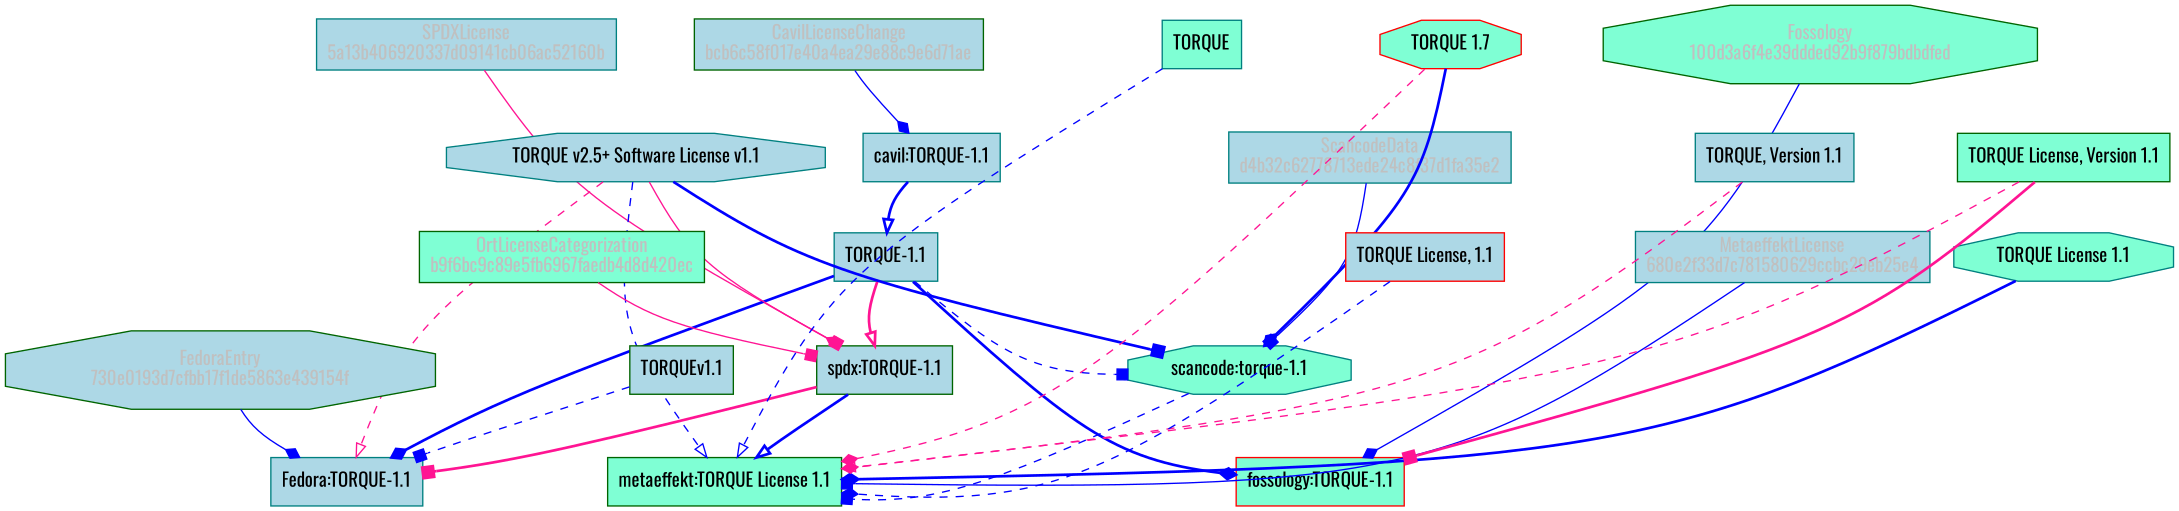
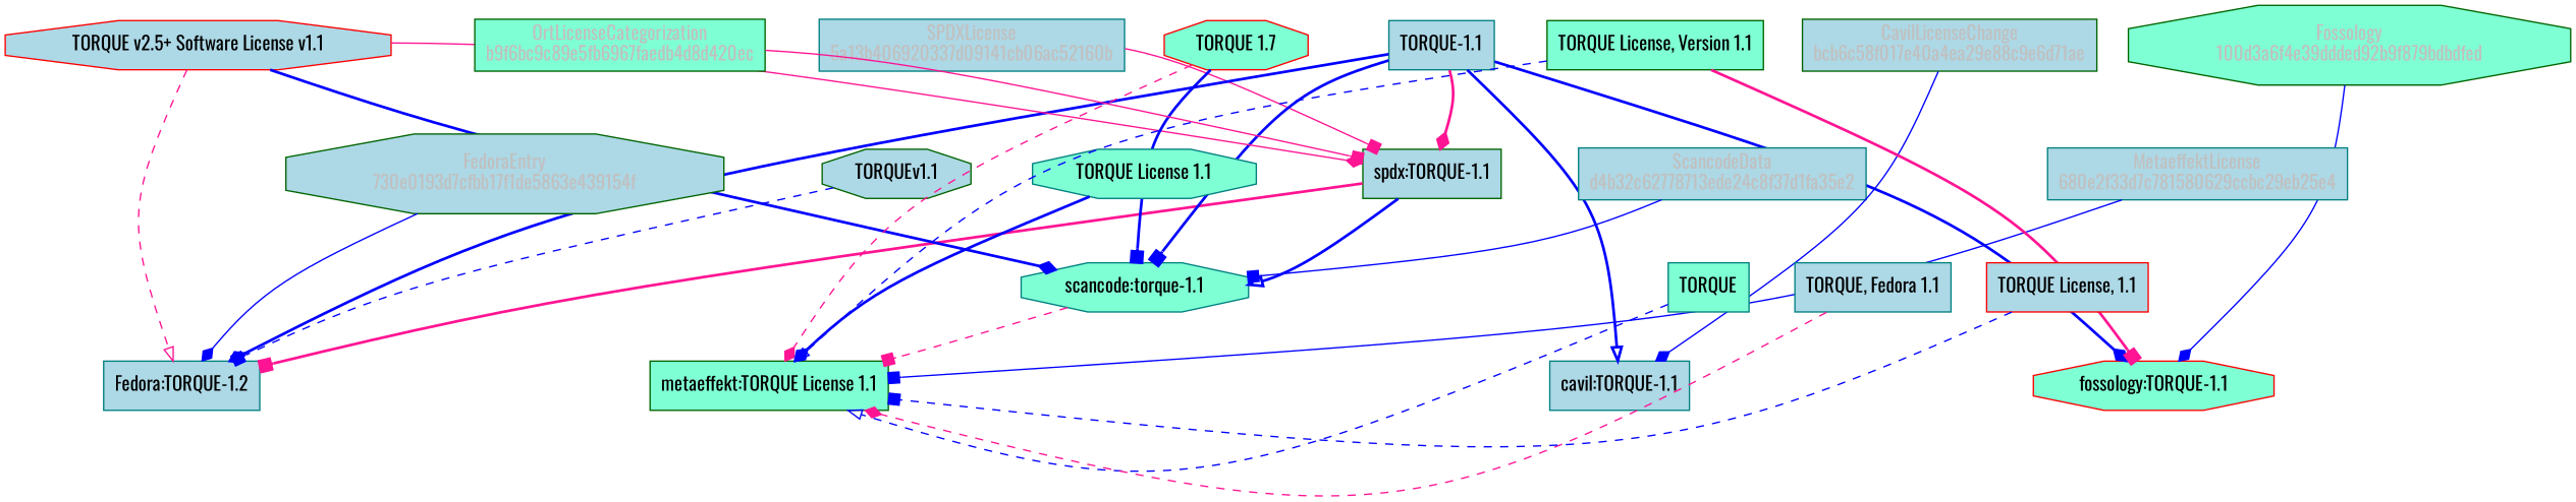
  strict digraph {
    fontname=Oswald
    splines=curved
    node [color=teal fillcolor=lightblue fontname=Oswald shape=box style=filled]
    edge [arrowhead=diamond color=blue fontname=Oswald weight=0.5 style=bold]
    n1 [fontcolor=gray label="SPDXLicense\n5a13b406920337d09141cb06ac52160b"]
    n2 [color=darkgreen label="spdx:TORQUE-1.1"]
-   n3 [label="Fedora:TORQUE-1.1"]
+   n3 [label="Fedora:TORQUE-1.2"]
    n4 [color=darkgreen fillcolor=aquamarine label="metaeffekt:TORQUE License 1.1"]
    n5 [label="TORQUE-1.1"]
    n6 [fillcolor=aquamarine label="scancode:torque-1.1" shape=octagon]
-   n7 [color=red fillcolor=aquamarine label="fossology:TORQUE-1.1"]
+   n7 [color=red fillcolor=aquamarine label="fossology:TORQUE-1.1" shape=octagon]
    n8 [label="cavil:TORQUE-1.1"]
-   n9 [label="TORQUE v2.5+ Software License v1.1" shape=octagon]
+   n9 [color=red label="TORQUE v2.5+ Software License v1.1" shape=octagon]
    n10 [color=darkgreen fontcolor=gray label="FedoraEntry\n730e0193d7cfbb17f1de5863e439154f" shape=octagon]
-   n11 [color=darkgreen label="TORQUEv1.1"]
+   n11 [color=darkgreen label="TORQUEv1.1" shape=octagon]
    n12 [fontcolor=gray label="ScancodeData\nd4b32c62778713ede24c8f37d1fa35e2"]
    n13 [color=red fillcolor=aquamarine label="TORQUE 1.7" shape=octagon]
    n14 [color=darkgreen fillcolor=aquamarine fontcolor=gray label="Fossology\n100d3a6f4e39ddded92b9f879bdbdfed" shape=octagon]
    n15 [color=darkgreen fillcolor=aquamarine fontcolor=gray label="OrtLicenseCategorization\nb9f6bc9c89e5fb6967faedb4d8d420ec"]
    n16 [color=darkgreen fontcolor=gray label="CavilLicenseChange\nbcb6c58f017e40a4ea29e88c9e6d71ae"]
    n17 [fontcolor=gray label="MetaeffektLicense\n680e2f33d7c781580629ccbc29eb25e4"]
    n18 [fillcolor=aquamarine label="TORQUE License 1.1" shape=octagon]
    n19 [fillcolor=aquamarine label=TORQUE]
-   n20 [label="TORQUE, Version 1.1"]
+   n20 [label="TORQUE, Fedora 1.1"]
    n21 [color=darkgreen fillcolor=aquamarine label="TORQUE License, Version 1.1"]
    n22 [color=red label="TORQUE License, 1.1"]
    n1 -> n2 [arrowhead=box color=deeppink style=""]
    n2 -> n3 [arrowhead=box color=deeppink weight=0.7]
-   n2 -> n4 [arrowhead=onormal weight=0.7]
-   n5 -> n2 [arrowhead=onormal color=deeppink weight=0.7]
+   n2 -> n6 [arrowhead=onormal weight=0.7]
+   n5 -> n2 [color=deeppink weight=0.7]
    n5 -> n3 [weight=0.7]
-   n5 -> n6 [arrowhead=box style=dashed weight=0.7]
+   n5 -> n6 [arrowhead=box weight=0.7]
    n5 -> n7 [weight=0.7]
-   n8 -> n5 [arrowhead=onormal weight=0.7]
-   n6 -> n4 [arrowhead=box style=dashed]
+   n5 -> n8 [arrowhead=onormal weight=0.7]
+   n6 -> n4 [arrowhead=box color=deeppink style=dashed]
    n9 -> n2 [color=deeppink style=solid weight=0.7]
    n9 -> n3 [arrowhead=onormal color=deeppink style=dashed]
-   n9 -> n4 [arrowhead=onormal style=dashed]
-   n9 -> n6 [arrowhead=box weight=0.7]
+   n9 -> n6 [weight=0.7]
    n10 -> n3 [style=""]
    n11 -> n3 [arrowhead=box style=dashed]
    n12 -> n6 [arrowhead=box style=""]
    n13 -> n4 [color=deeppink style=dashed]
-   n13 -> n6 [weight=0.7]
+   n13 -> n6 [arrowhead=box weight=0.7]
    n14 -> n7 [style=""]
    n15 -> n2 [arrowhead=box color=deeppink style=""]
    n16 -> n8 [style=""]
    n17 -> n4 [arrowhead=box style=""]
    n18 -> n4 [weight=0.7]
    n19 -> n4 [arrowhead=onormal style=dashed]
    n20 -> n4 [color=deeppink style=dashed]
-   n21 -> n4 [arrowhead=onormal color=deeppink style=dashed]
+   n21 -> n4 [arrowhead=onormal style=dashed]
    n21 -> n7 [arrowhead=box color=deeppink weight=0.7]
-   n22 -> n4 [style=dashed]
+   n22 -> n4 [arrowhead=box style=dashed]
  }
